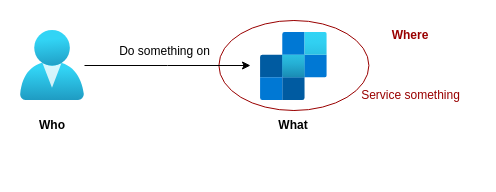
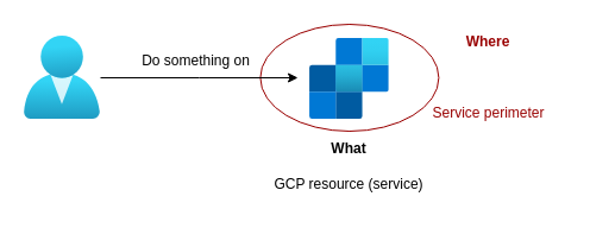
  <mxCell id="0" />
  <mxCell id="1" parent="0" />
  <mxCell id="2" value="" style="ellipse;whiteSpace=wrap;html=1;strokeColor=#990000;" vertex="1" parent="1"><mxGeometry x="218.4" width="150" height="90" as="geometry" y="20" /></mxCell>
  <mxCell id="3" style="edgeStyle=orthogonalEdgeStyle;rounded=0;orthogonalLoop=1;jettySize=auto;html=1;" edge="1" parent="1" source="5"><mxGeometry relative="1" as="geometry"><mxPoint x="250" y="65" as="targetPoint" /></mxGeometry></mxCell>
  <mxCell id="4" value="Do something on" style="edgeLabel;html=1;align=center;verticalAlign=middle;resizable=0;points=[];fontSize=12;" vertex="1" connectable="0" parent="3"><mxGeometry x="-0.048" relative="1" as="geometry"><mxPoint y="-15" as="offset" /></mxGeometry></mxCell>
  <mxCell id="5" value="" style="aspect=fixed;html=1;points=[];align=center;image;fontSize=12;image=img/lib/azure2/identity/Users.svg;" vertex="1" parent="1"><mxGeometry x="20" y="30" width="64" height="70" as="geometry" /></mxCell>
  <mxCell id="6" value="" style="aspect=fixed;html=1;points=[];align=center;image;fontSize=12;image=img/lib/azure2/integration/SendGrid_Accounts.svg;" vertex="1" parent="1"><mxGeometry x="260" y="32" width="66.8" height="68" as="geometry" /></mxCell>
- <mxCell id="7" value="Who" style="text;html=1;strokeColor=none;fillColor=none;align=center;verticalAlign=middle;whiteSpace=wrap;rounded=0;fontStyle=1" vertex="1" parent="1"><mxGeometry x="22" y="110" width="60" height="30" as="geometry" /></mxCell>
  <mxCell id="8" value="What" style="text;html=1;strokeColor=none;fillColor=none;align=center;verticalAlign=middle;whiteSpace=wrap;rounded=0;fontStyle=1" vertex="1" parent="1"><mxGeometry x="263.4" y="110" width="60" height="30" as="geometry" /></mxCell>
+ <mxCell id="9" value="GCP resource (service)" style="text;html=1;strokeColor=none;fillColor=none;align=center;verticalAlign=middle;whiteSpace=wrap;rounded=0;" vertex="1" parent="1"><mxGeometry x="228.45" y="140" width="129.9" height="30" as="geometry" /></mxCell>
  <mxCell id="10" value="Where" style="text;html=1;strokeColor=none;fillColor=none;align=center;verticalAlign=middle;whiteSpace=wrap;rounded=0;fontStyle=1;fontColor=#990000;" vertex="1" parent="1"><mxGeometry x="380" y="20" width="60" height="30" as="geometry" /></mxCell>
- <mxCell id="11" value="Service something" style="text;html=1;strokeColor=none;fillColor=none;align=center;verticalAlign=middle;whiteSpace=wrap;rounded=0;fontColor=#990000;" vertex="1" parent="1"><mxGeometry x="346.7" y="80" width="126.6" height="30" as="geometry" /></mxCell>
+ <mxCell id="11" value="Service perimeter" style="text;html=1;strokeColor=none;fillColor=none;align=center;verticalAlign=middle;whiteSpace=wrap;rounded=0;fontColor=#990000;" vertex="1" parent="1"><mxGeometry x="346.7" y="80" width="126.6" height="30" as="geometry" /></mxCell>
